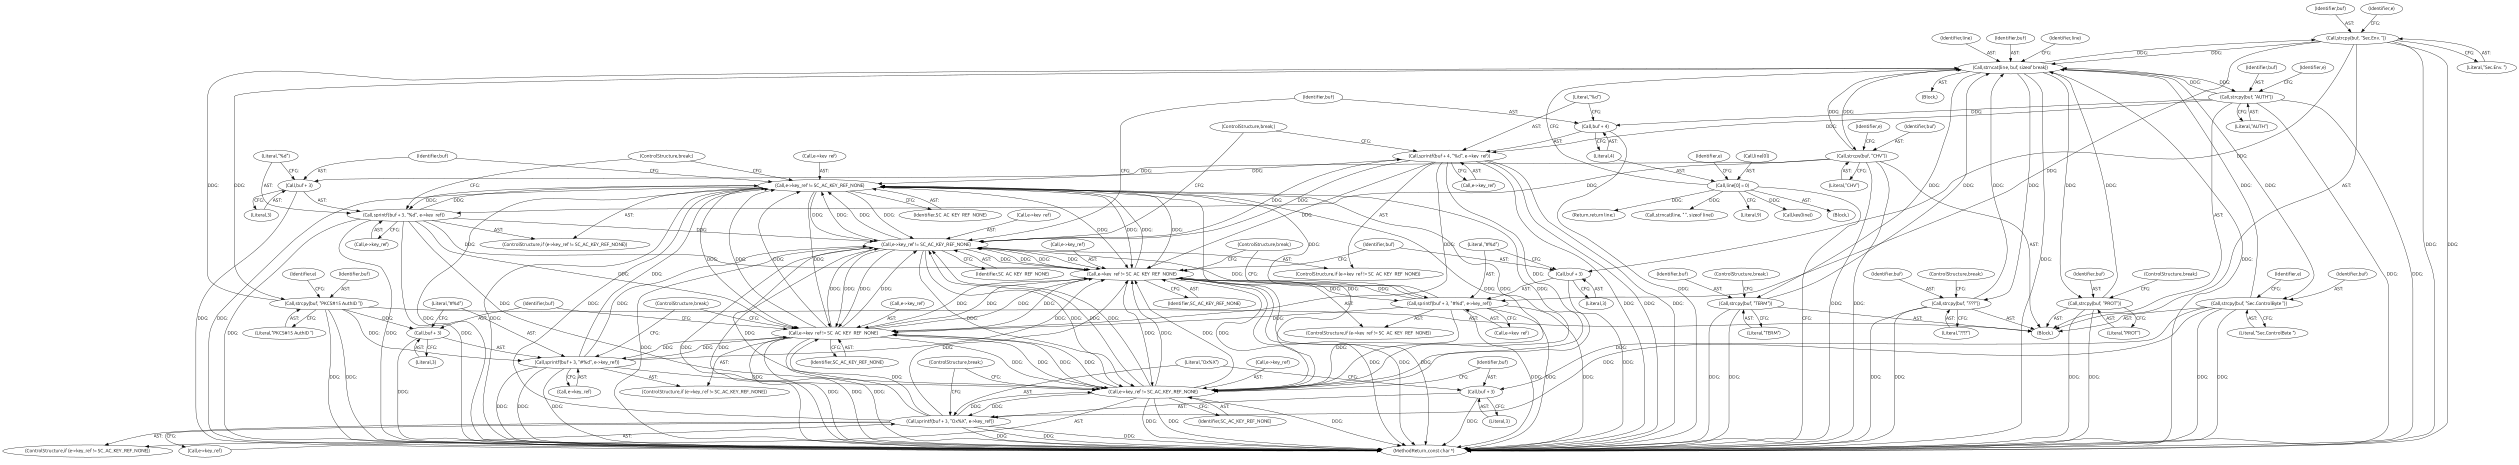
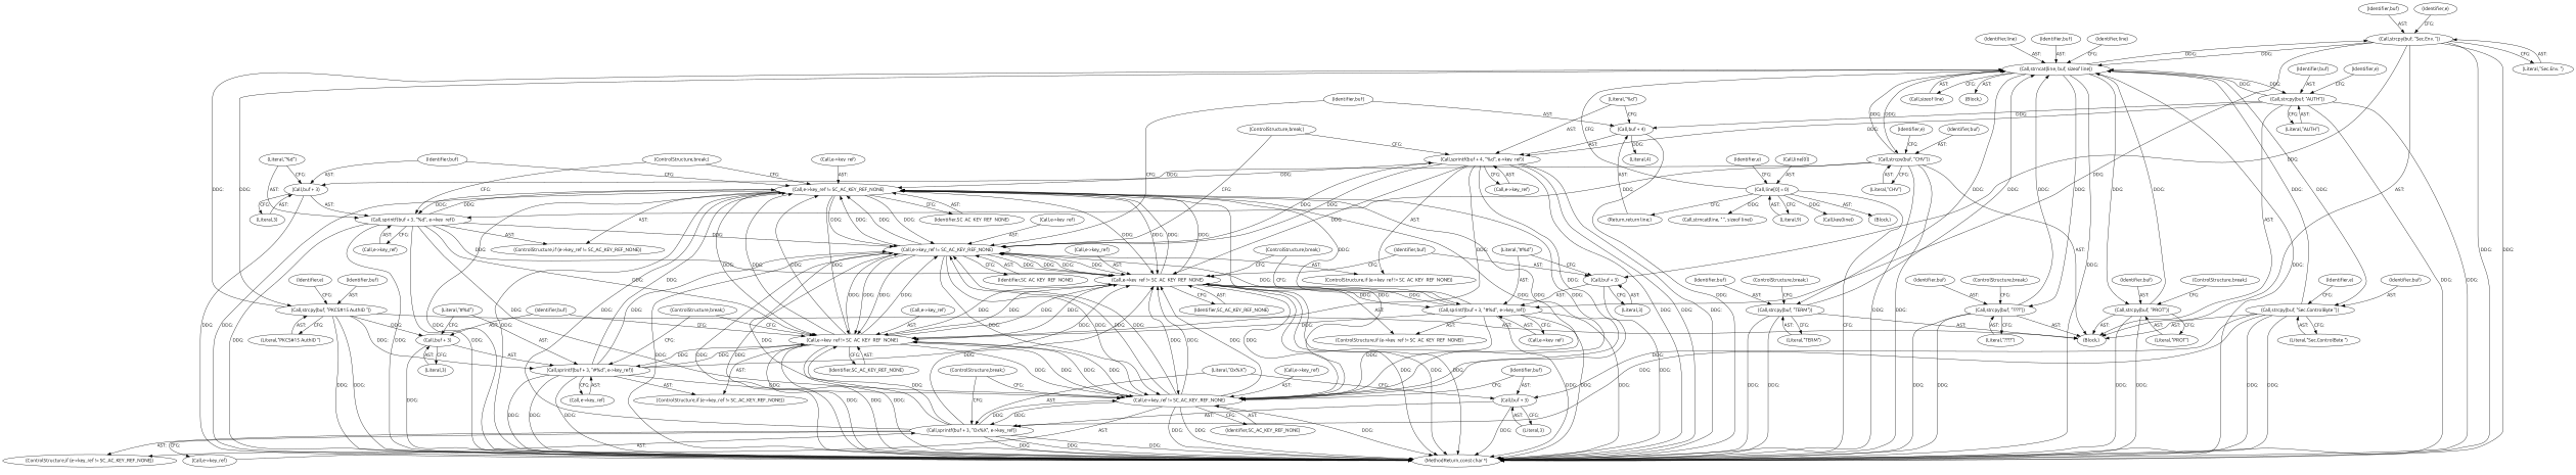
  digraph {
    fontname=Ubuntu
    node [fontname=Ubuntu]
    edge [fontname=Ubuntu]
    n1 [label="(Call,strcpy(buf, \"Sec.Env. \"))"]
-   n2 [label="(Call,strncat(line, buf, sizeof break))"]
+   n2 [label="(Call,strncat(line, buf, sizeof line))"]
    n3 [label="(Call,sprintf(buf + 3, \"#%d\", e->key_ref))"]
    n4 [label="(Call,buf + 3)"]
    n5 [label="(Block,)"]
    n6 [label="(Literal,\"Sec.Env. \")"]
    n7 [label="(MethodReturn,const char *)"]
    n8 [label="(Call,strcpy(buf, \"AUTH\"))"]
    n9 [label="(Call,strcpy(buf, \"TERM\"))"]
    n10 [label="(Call,strcpy(buf, \"????\"))"]
    n11 [label="(Call,strcpy(buf, \"Sec.ControlByte \"))"]
    n12 [label="(Call,strcpy(buf, \"PKCS#15 AuthID \"))"]
    n13 [label="(Call,strcpy(buf, \"PROT\"))"]
    n14 [label="(Call,strcpy(buf, \"CHV\"))"]
+   n15 [label="(Call,sizeof line)"]
    n16 [label="(Block,)"]
    n17 [label="(Call,e->key_ref != SC_AC_KEY_REF_NONE)"]
    n18 [label="(Call,e->key_ref != SC_AC_KEY_REF_NONE)"]
    n19 [label="(Call,e->key_ref != SC_AC_KEY_REF_NONE)"]
    n20 [label="(Call,e->key_ref != SC_AC_KEY_REF_NONE)"]
    n21 [label="(Call,e->key_ref != SC_AC_KEY_REF_NONE)"]
    n22 [label="(Call,e->key_ref)"]
    n23 [label="(ControlStructure,if (e->key_ref != SC_AC_KEY_REF_NONE))"]
    n24 [label="(Literal,3)"]
    n25 [label="(Call,sprintf(buf + 4, \"%d\", e->key_ref))"]
    n26 [label="(Call,buf + 4)"]
    n27 [label="(Literal,\"AUTH\")"]
    n28 [label="(Literal,\"TERM\")"]
    n29 [label="(Literal,\"????\")"]
    n30 [label="(Call,sprintf(buf + 3, \"Ox%X\", e->key_ref))"]
    n31 [label="(Call,buf + 3)"]
    n32 [label="(Literal,\"Sec.ControlByte \")"]
    n33 [label="(Call,sprintf(buf + 3, \"#%d\", e->key_ref))"]
    n34 [label="(Call,buf + 3)"]
    n35 [label="(Literal,\"PKCS#15 AuthID \")"]
    n36 [label="(Literal,\"PROT\")"]
    n37 [label="(Call,sprintf(buf + 3, \"%d\", e->key_ref))"]
    n38 [label="(Call,buf + 3)"]
    n39 [label="(Literal,\"CHV\")"]
    n40 [label="(Call,line[0] = 0)"]
    n41 [label="(Block,)"]
    n42 [label="(Call,strncat(line, \" \", sizeof line))"]
    n43 [label="(Literal,9)"]
    n44 [label="(Call,key(line))"]
    n45 [label="(Return,return line;)"]
    n46 [label="(ControlStructure,if (e->key_ref != SC_AC_KEY_REF_NONE))"]
    n47 [label="(Call,e->key_ref)"]
    n48 [label="(Literal,4)"]
    n49 [label="(ControlStructure,if (e->key_ref != SC_AC_KEY_REF_NONE))"]
    n50 [label="(Call,e->key_ref)"]
    n51 [label="(Literal,3)"]
    n52 [label="(ControlStructure,if (e->key_ref != SC_AC_KEY_REF_NONE))"]
    n53 [label="(Call,e->key_ref)"]
    n54 [label="(Literal,3)"]
    n55 [label="(ControlStructure,if (e->key_ref != SC_AC_KEY_REF_NONE))"]
    n56 [label="(Call,e->key_ref)"]
    n57 [label="(Literal,3)"]
    n58 [label="(Identifier,SC_AC_KEY_REF_NONE)"]
    n59 [label="(Identifier,SC_AC_KEY_REF_NONE)"]
    n60 [label="(Identifier,SC_AC_KEY_REF_NONE)"]
    n61 [label="(Identifier,SC_AC_KEY_REF_NONE)"]
    n62 [label="(Identifier,SC_AC_KEY_REF_NONE)"]
    n63 [label="(ControlStructure,break;)"]
    n64 [label="(Identifier,buf)"]
    n65 [label="(Call,e->key_ref)"]
    n66 [label="(Identifier,buf)"]
    n67 [label="(Identifier,buf)"]
    n68 [label="(ControlStructure,break;)"]
    n69 [label="(ControlStructure,break;)"]
    n70 [label="(Identifier,buf)"]
    n71 [label="(Identifier,buf)"]
    n72 [label="(Call,e->key_ref)"]
    n73 [label="(ControlStructure,break;)"]
    n74 [label="(Identifier,buf)"]
    n75 [label="(Literal,\"Ox%X\")"]
    n76 [label="(Identifier,buf)"]
    n77 [label="(Identifier,e)"]
    n78 [label="(ControlStructure,break;)"]
    n79 [label="(ControlStructure,break;)"]
    n80 [label="(Identifier,buf)"]
    n81 [label="(Literal,\"%d\")"]
    n82 [label="(Call,line[0])"]
    n83 [label="(Identifier,line)"]
    n84 [label="(Literal,\"#%d\")"]
    n85 [label="(Identifier,buf)"]
    n86 [label="(Call,e->key_ref)"]
    n87 [label="(Identifier,buf)"]
    n88 [label="(Call,e->key_ref)"]
    n89 [label="(Literal,\"#%d\")"]
    n90 [label="(Identifier,line)"]
    n91 [label="(Identifier,e)"]
    n92 [label="(Call,e->key_ref)"]
    n93 [label="(Literal,\"%d\")"]
    n94 [label="(Identifier,buf)"]
    n95 [label="(Identifier,buf)"]
    n96 [label="(Identifier,buf)"]
    n97 [label="(Identifier,e)"]
    n98 [label="(ControlStructure,break;)"]
    n99 [label="(ControlStructure,break;)"]
    n100 [label="(Identifier,e)"]
    n101 [label="(Identifier,e)"]
    n102 [label="(Identifier,buf)"]
    n103 [label="(Identifier,e)"]
    n1 -> n2 [label="DDG: "]
    n1 -> n3 [label="DDG: "]
    n1 -> n4 [label="DDG: "]
    n1 -> n5 [label="AST: "]
    n1 -> n6 [label="CFG: "]
    n1 -> n7 [label="DDG: "]
    n1 -> n7 [label="DDG: "]
    n2 -> n1 [label="DDG: "]
    n2 -> n7 [label="DDG: "]
    n2 -> n7 [label="DDG: "]
    n2 -> n8 [label="DDG: "]
    n2 -> n9 [label="DDG: "]
    n2 -> n10 [label="DDG: "]
    n2 -> n11 [label="DDG: "]
    n2 -> n12 [label="DDG: "]
    n2 -> n13 [label="DDG: "]
    n2 -> n14 [label="DDG: "]
+   n2 -> n15 [label="CFG: "]
    n2 -> n16 [label="AST: "]
    n3 -> n7 [label="DDG: "]
    n3 -> n7 [label="DDG: "]
    n3 -> n7 [label="DDG: "]
    n3 -> n17 [label="DDG: "]
    n3 -> n18 [label="DDG: "]
    n3 -> n19 [label="DDG: "]
    n3 -> n20 [label="DDG: "]
    n3 -> n21 [label="DDG: "]
    n3 -> n22 [label="CFG: "]
    n3 -> n23 [label="AST: "]
    n4 -> n3 [label="AST: "]
    n4 -> n7 [label="DDG: "]
    n4 -> n24 [label="CFG: "]
    n6 -> n1 [label="AST: "]
    n8 -> n2 [label="DDG: "]
    n8 -> n5 [label="AST: "]
    n8 -> n7 [label="DDG: "]
    n8 -> n7 [label="DDG: "]
    n8 -> n25 [label="DDG: "]
    n8 -> n26 [label="DDG: "]
    n8 -> n27 [label="CFG: "]
    n9 -> n2 [label="DDG: "]
    n9 -> n5 [label="AST: "]
    n9 -> n7 [label="DDG: "]
    n9 -> n7 [label="DDG: "]
    n9 -> n28 [label="CFG: "]
    n10 -> n2 [label="DDG: "]
    n10 -> n5 [label="AST: "]
    n10 -> n7 [label="DDG: "]
    n10 -> n7 [label="DDG: "]
    n10 -> n29 [label="CFG: "]
    n11 -> n2 [label="DDG: "]
    n11 -> n5 [label="AST: "]
    n11 -> n7 [label="DDG: "]
    n11 -> n7 [label="DDG: "]
    n11 -> n30 [label="DDG: "]
    n11 -> n31 [label="DDG: "]
    n11 -> n32 [label="CFG: "]
    n12 -> n2 [label="DDG: "]
    n12 -> n5 [label="AST: "]
    n12 -> n7 [label="DDG: "]
    n12 -> n7 [label="DDG: "]
    n12 -> n33 [label="DDG: "]
    n12 -> n34 [label="DDG: "]
    n12 -> n35 [label="CFG: "]
    n13 -> n2 [label="DDG: "]
    n13 -> n5 [label="AST: "]
    n13 -> n7 [label="DDG: "]
    n13 -> n7 [label="DDG: "]
    n13 -> n36 [label="CFG: "]
    n14 -> n2 [label="DDG: "]
    n14 -> n5 [label="AST: "]
    n14 -> n7 [label="DDG: "]
    n14 -> n7 [label="DDG: "]
    n14 -> n37 [label="DDG: "]
    n14 -> n38 [label="DDG: "]
    n14 -> n39 [label="CFG: "]
+   n15 -> n2 [label="AST: "]
    n17 -> n7 [label="DDG: "]
    n17 -> n7 [label="DDG: "]
    n17 -> n7 [label="DDG: "]
    n17 -> n18 [label="DDG: "]
    n17 -> n18 [label="DDG: "]
    n17 -> n19 [label="DDG: "]
    n17 -> n19 [label="DDG: "]
    n17 -> n20 [label="DDG: "]
    n17 -> n20 [label="DDG: "]
    n17 -> n21 [label="DDG: "]
    n17 -> n21 [label="DDG: "]
    n17 -> n37 [label="DDG: "]
    n17 -> n55 [label="AST: "]
    n17 -> n58 [label="CFG: "]
    n18 -> n7 [label="DDG: "]
    n18 -> n7 [label="DDG: "]
    n18 -> n7 [label="DDG: "]
    n18 -> n17 [label="DDG: "]
    n18 -> n17 [label="DDG: "]
    n18 -> n19 [label="DDG: "]
    n18 -> n19 [label="DDG: "]
    n18 -> n20 [label="DDG: "]
    n18 -> n20 [label="DDG: "]
    n18 -> n21 [label="DDG: "]
    n18 -> n21 [label="DDG: "]
    n18 -> n25 [label="DDG: "]
    n18 -> n46 [label="AST: "]
    n18 -> n59 [label="CFG: "]
    n19 -> n3 [label="DDG: "]
    n19 -> n7 [label="DDG: "]
    n19 -> n7 [label="DDG: "]
    n19 -> n7 [label="DDG: "]
    n19 -> n17 [label="DDG: "]
    n19 -> n17 [label="DDG: "]
    n19 -> n18 [label="DDG: "]
    n19 -> n18 [label="DDG: "]
    n19 -> n20 [label="DDG: "]
    n19 -> n20 [label="DDG: "]
    n19 -> n21 [label="DDG: "]
    n19 -> n21 [label="DDG: "]
    n19 -> n23 [label="AST: "]
    n19 -> n60 [label="CFG: "]
    n20 -> n7 [label="DDG: "]
    n20 -> n7 [label="DDG: "]
    n20 -> n7 [label="DDG: "]
    n20 -> n17 [label="DDG: "]
    n20 -> n17 [label="DDG: "]
    n20 -> n18 [label="DDG: "]
    n20 -> n18 [label="DDG: "]
    n20 -> n19 [label="DDG: "]
    n20 -> n19 [label="DDG: "]
    n20 -> n21 [label="DDG: "]
    n20 -> n21 [label="DDG: "]
    n20 -> n30 [label="DDG: "]
    n20 -> n49 [label="AST: "]
    n20 -> n61 [label="CFG: "]
    n21 -> n7 [label="DDG: "]
    n21 -> n7 [label="DDG: "]
    n21 -> n7 [label="DDG: "]
    n21 -> n17 [label="DDG: "]
    n21 -> n17 [label="DDG: "]
    n21 -> n18 [label="DDG: "]
    n21 -> n18 [label="DDG: "]
    n21 -> n19 [label="DDG: "]
    n21 -> n19 [label="DDG: "]
    n21 -> n20 [label="DDG: "]
    n21 -> n20 [label="DDG: "]
    n21 -> n33 [label="DDG: "]
    n21 -> n52 [label="AST: "]
    n21 -> n62 [label="CFG: "]
    n22 -> n3 [label="AST: "]
    n24 -> n4 [label="AST: "]
    n25 -> n7 [label="DDG: "]
    n25 -> n7 [label="DDG: "]
    n25 -> n7 [label="DDG: "]
    n25 -> n17 [label="DDG: "]
    n25 -> n18 [label="DDG: "]
    n25 -> n19 [label="DDG: "]
    n25 -> n20 [label="DDG: "]
    n25 -> n21 [label="DDG: "]
    n25 -> n46 [label="AST: "]
    n25 -> n47 [label="CFG: "]
    n26 -> n7 [label="DDG: "]
    n26 -> n25 [label="AST: "]
-   n26 -> n48 [label="CFG: "]
+   n26 -> n48 [label="DDG: "]
    n27 -> n8 [label="AST: "]
    n28 -> n9 [label="AST: "]
    n29 -> n10 [label="AST: "]
    n30 -> n7 [label="DDG: "]
    n30 -> n7 [label="DDG: "]
    n30 -> n7 [label="DDG: "]
    n30 -> n17 [label="DDG: "]
    n30 -> n18 [label="DDG: "]
    n30 -> n19 [label="DDG: "]
    n30 -> n20 [label="DDG: "]
    n30 -> n21 [label="DDG: "]
    n30 -> n49 [label="AST: "]
    n30 -> n50 [label="CFG: "]
    n31 -> n7 [label="DDG: "]
    n31 -> n30 [label="AST: "]
    n31 -> n51 [label="CFG: "]
    n32 -> n11 [label="AST: "]
    n33 -> n7 [label="DDG: "]
    n33 -> n7 [label="DDG: "]
    n33 -> n7 [label="DDG: "]
    n33 -> n17 [label="DDG: "]
    n33 -> n18 [label="DDG: "]
    n33 -> n19 [label="DDG: "]
    n33 -> n20 [label="DDG: "]
    n33 -> n21 [label="DDG: "]
    n33 -> n52 [label="AST: "]
    n33 -> n53 [label="CFG: "]
    n34 -> n7 [label="DDG: "]
    n34 -> n33 [label="AST: "]
    n34 -> n54 [label="CFG: "]
    n35 -> n12 [label="AST: "]
    n36 -> n13 [label="AST: "]
    n37 -> n7 [label="DDG: "]
    n37 -> n7 [label="DDG: "]
    n37 -> n7 [label="DDG: "]
    n37 -> n17 [label="DDG: "]
    n37 -> n18 [label="DDG: "]
    n37 -> n19 [label="DDG: "]
    n37 -> n20 [label="DDG: "]
    n37 -> n21 [label="DDG: "]
    n37 -> n55 [label="AST: "]
    n37 -> n56 [label="CFG: "]
    n38 -> n7 [label="DDG: "]
    n38 -> n37 [label="AST: "]
    n38 -> n57 [label="CFG: "]
    n39 -> n14 [label="AST: "]
    n40 -> n2 [label="CFG: "]
    n40 -> n7 [label="CFG: "]
    n40 -> n41 [label="AST: "]
    n40 -> n42 [label="DDG: "]
    n40 -> n43 [label="CFG: "]
    n40 -> n44 [label="DDG: "]
-   n40 -> n45 [label="DDG: "]
-   n48 -> n40 [label="AST: "]
+   n40 -> n45 [label="CFG: "]
+   n43 -> n40 [label="AST: "]
    n47 -> n25 [label="AST: "]
-   n48 -> n26 [label="AST: "]
+   n45 -> n26 [label="AST: "]
    n50 -> n30 [label="AST: "]
    n51 -> n31 [label="AST: "]
    n53 -> n33 [label="AST: "]
    n54 -> n34 [label="AST: "]
    n56 -> n37 [label="AST: "]
    n57 -> n38 [label="AST: "]
    n58 -> n17 [label="AST: "]
    n59 -> n18 [label="AST: "]
    n60 -> n19 [label="AST: "]
    n61 -> n20 [label="AST: "]
    n62 -> n21 [label="AST: "]
    n63 -> n3 [label="CFG: "]
    n63 -> n19 [label="CFG: "]
    n64 -> n1 [label="AST: "]
    n65 -> n18 [label="AST: "]
    n66 -> n9 [label="AST: "]
    n67 -> n17 [label="CFG: "]
    n67 -> n38 [label="AST: "]
    n68 -> n18 [label="CFG: "]
    n68 -> n25 [label="CFG: "]
    n69 -> n20 [label="CFG: "]
    n69 -> n30 [label="CFG: "]
    n70 -> n18 [label="CFG: "]
    n70 -> n26 [label="AST: "]
    n71 -> n2 [label="AST: "]
    n72 -> n17 [label="AST: "]
    n73 -> n17 [label="CFG: "]
    n73 -> n37 [label="CFG: "]
    n74 -> n8 [label="AST: "]
    n75 -> n30 [label="AST: "]
    n75 -> n31 [label="CFG: "]
    n76 -> n4 [label="AST: "]
    n76 -> n19 [label="CFG: "]
    n77 -> n12 [label="CFG: "]
    n78 -> n13 [label="CFG: "]
    n79 -> n9 [label="CFG: "]
    n80 -> n14 [label="AST: "]
    n81 -> n25 [label="AST: "]
    n81 -> n26 [label="CFG: "]
    n82 -> n40 [label="AST: "]
    n83 -> n2 [label="CFG: "]
    n84 -> n33 [label="AST: "]
    n84 -> n34 [label="CFG: "]
    n85 -> n21 [label="CFG: "]
    n85 -> n34 [label="AST: "]
    n86 -> n19 [label="AST: "]
    n87 -> n11 [label="AST: "]
    n88 -> n20 [label="AST: "]
    n89 -> n3 [label="AST: "]
    n89 -> n4 [label="CFG: "]
    n90 -> n2 [label="AST: "]
    n91 -> n8 [label="CFG: "]
    n92 -> n21 [label="AST: "]
    n93 -> n37 [label="AST: "]
    n93 -> n38 [label="CFG: "]
    n94 -> n10 [label="AST: "]
    n95 -> n20 [label="CFG: "]
    n95 -> n31 [label="AST: "]
    n96 -> n13 [label="AST: "]
    n97 -> n1 [label="CFG: "]
    n98 -> n21 [label="CFG: "]
    n98 -> n33 [label="CFG: "]
    n99 -> n10 [label="CFG: "]
    n100 -> n14 [label="CFG: "]
    n101 -> n11 [label="CFG: "]
    n102 -> n12 [label="AST: "]
    n103 -> n40 [label="CFG: "]
  }
